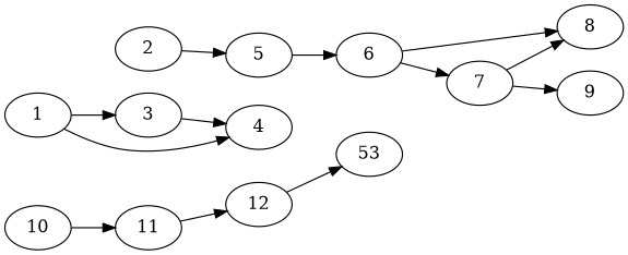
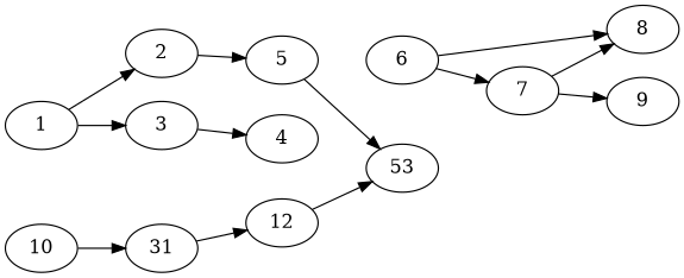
  digraph {
    rankdir=LR
    node [alpha=0.09]
    1 [alpha=0.16 expect_size=111500055463461912576]
    2 [expect_size=720308222468928]
    3 [alpha=0.07 expect_size=3773256565249102]
    5 [alpha=0.13 expect_size=41080218779856152]
    4 [alpha=0.15 expect_size=43917664003137994752]
    6 [alpha=0.19 expect_size=52421767459224936]
    7 [alpha=0.15 expect_size=715285917492820]
    8 [alpha=0.19 expect_size=16040400255161729024]
    9 [expect_size=15565102828156456]
    10 [alpha=0.02 expect_size=146219361985923744]
-   11 [expect_size=489709079070687360]
+   11 [expect_size=489709079070687360 label=31]
    12 [alpha=0.14 expect_size=151273371646378176]
    n13 [alpha=0.10 expect_size=538859092063878 label=53]
-   1 -> 4
+   1 -> 2
    1 -> 3
    2 -> 5
    3 -> 4
-   5 -> 6
+   5 -> n13
    6 -> 7
    6 -> 8
    7 -> 8
    7 -> 9
    10 -> 11
    11 -> 12
    12 -> n13
  }
